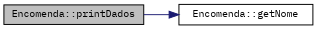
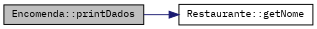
  digraph {
    rankdir=LR
    fontname="IBM Plex Mono"
    node [color=black fontname="IBM Plex Mono" fontsize=10 shape=record style=filled]
    n1 [fillcolor=grey75 fontcolor=black height=0.2 label="Encomenda::printDados" width=0.4]
-   n2 [fillcolor=white height=0.2 label="Encomenda::getNome" width=0.4]
+   n2 [fillcolor=white height=0.2 label="Restaurante::getNome" width=0.4]
    n1 -> n2 [color=midnightblue fontname="IBM Plex Mono" fontsize=10 labelfontname=Helvetica labelfontsize=10 style=solid]
  }
